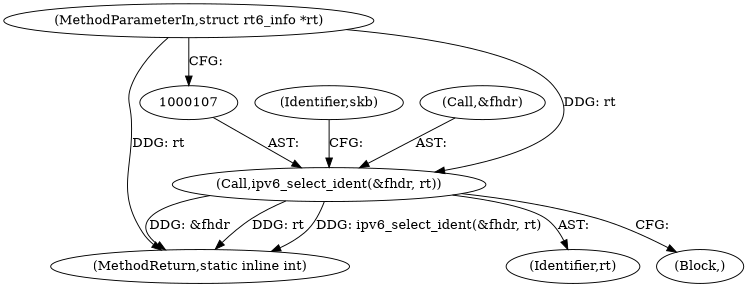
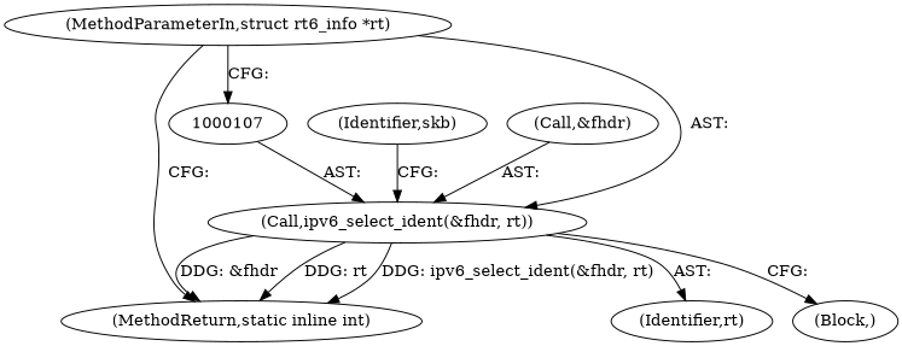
  digraph {
    n1 [label="(MethodParameterIn,struct rt6_info *rt)"]
    n2 [label="(Call,ipv6_select_ident(&fhdr, rt))"]
    n3 [label="(MethodReturn,static inline int)"]
    1000107
    n5 [label="(Identifier,rt)"]
    n6 [label="(Block,)"]
    n7 [label="(Identifier,skb)"]
    n8 [label="(Call,&fhdr)"]
-   n1 -> n2 [label="DDG: rt"]
-   n1 -> n3 [label="DDG: rt"]
+   n1 -> n2 [label="AST: "]
+   n1 -> n3 [label="CFG: "]
    n1 -> 1000107 [label="CFG: "]
    n2 -> n3 [label="DDG: rt"]
    n2 -> n3 [label="DDG: ipv6_select_ident(&fhdr, rt)"]
    n2 -> n3 [label="DDG: &fhdr"]
    n2 -> n5 [label="AST: "]
    n2 -> n6 [label="CFG: "]
    1000107 -> n2 [label="AST: "]
    n7 -> n2 [label="CFG: "]
    n8 -> n2 [label="AST: "]
  }
